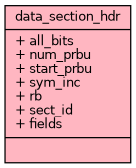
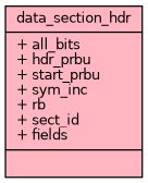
  digraph {
-   n1 [color=black fillcolor=lightpink fontcolor=black fontname=Helvetica fontsize=10 height=0.2 label="{data_section_hdr\n|+ all_bits\l+ num_prbu\l+ start_prbu\l+ sym_inc\l+ rb\l+ sect_id\l+ fields\l|}" shape=record style=filled width=0.4]
+   n1 [color=black fillcolor=lightpink fontcolor=black fontname=Helvetica fontsize=10 height=0.2 label="{data_section_hdr\n|+ all_bits\l+ hdr_prbu\l+ start_prbu\l+ sym_inc\l+ rb\l+ sect_id\l+ fields\l|}" shape=record style=filled width=0.4]
  }
